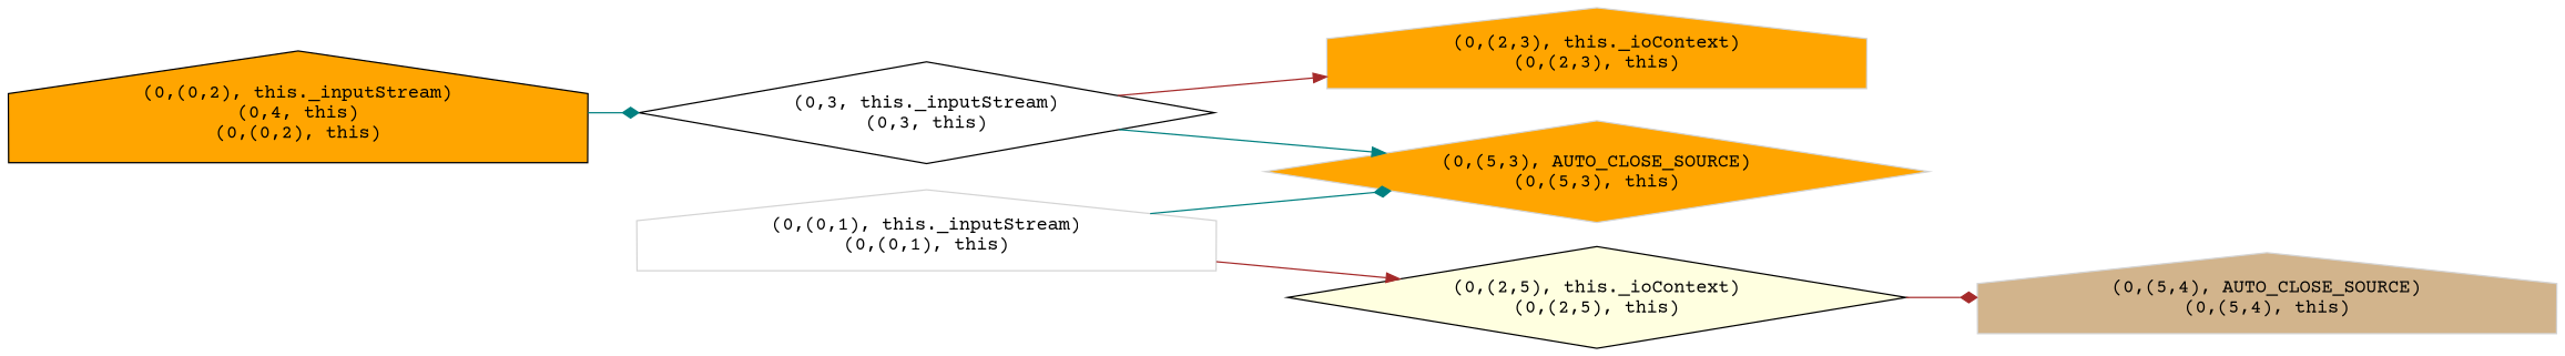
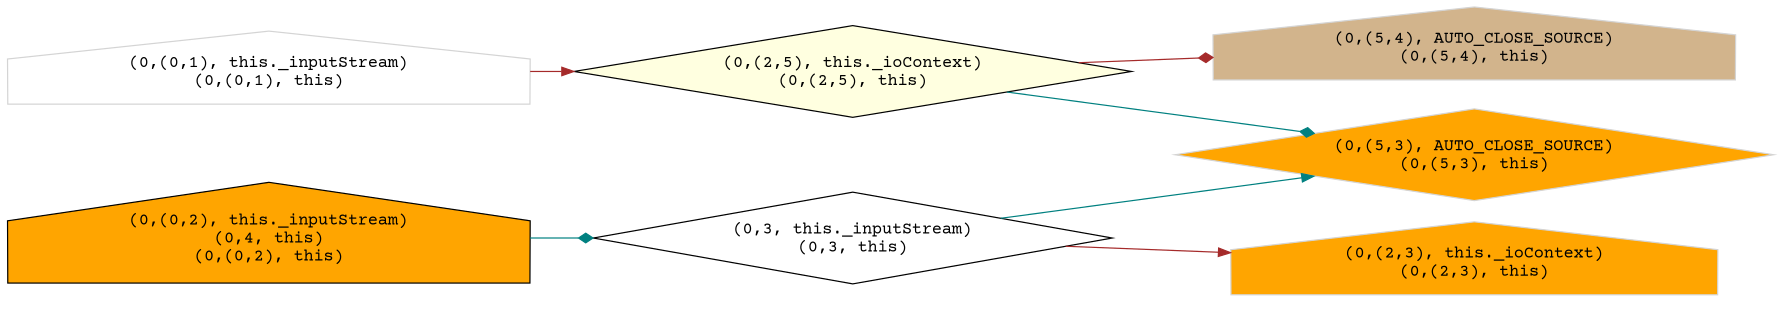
  digraph {
    fontname="Courier Prime"
    rankdir=LR
    node [color=".0 .0 .83" fillcolor=orange fontname="Courier Prime" shape=house style=filled]
    edge [arrowhead=diamond color=teal fontname="Courier Prime"]
    n1 [label="(0,(5,3), AUTO_CLOSE_SOURCE)\n(0,(5,3), this)" shape=diamond]
    n2 [fillcolor=tan label="(0,(5,4), AUTO_CLOSE_SOURCE)\n(0,(5,4), this)"]
    n3 [fillcolor=lightyellow label="(0,(2,5), this._ioContext)\n(0,(2,5), this)" shape=diamond color=""]
    n4 [label="(0,(2,3), this._ioContext)\n(0,(2,3), this)"]
    n5 [fillcolor=white label="(0,3, this._inputStream)\n(0,3, this)" shape=diamond color=""]
    n6 [label="(0,(0,2), this._inputStream)\n(0,4, this)\n(0,(0,2), this)" color=""]
    n7 [fillcolor=white label="(0,(0,1), this._inputStream)\n(0,(0,1), this)"]
-   n7 -> n1
+   n3 -> n1
    n3 -> n2 [color=brown]
    n5 -> n1 [arrowhead=normal]
    n5 -> n4 [arrowhead=normal color=brown]
    n6 -> n5
    n7 -> n3 [arrowhead=normal color=brown]
  }
